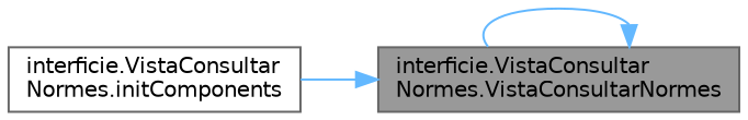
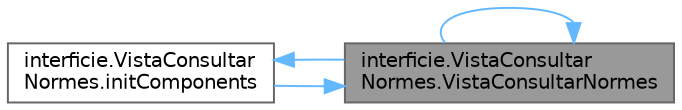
  digraph {
    rankdir=RL
    node [fontname=Helvetica fontsize=10 shape=box style=filled]
    edge [color=steelblue1 dir=back fontname=Helvetica fontsize=10 labelfontname=Helvetica labelfontsize=10 style=solid]
    n1 [color=gray40 fillcolor=grey60 fontcolor=black height=0.2 label="interficie.VistaConsultar\lNormes.VistaConsultarNormes" width=0.4]
    n2 [color=grey40 fillcolor=white height=0.2 label="interficie.VistaConsultar\lNormes.initComponents" width=0.4]
    n1 -> n1
    n1 -> n2
+   n2 -> n1
  }
